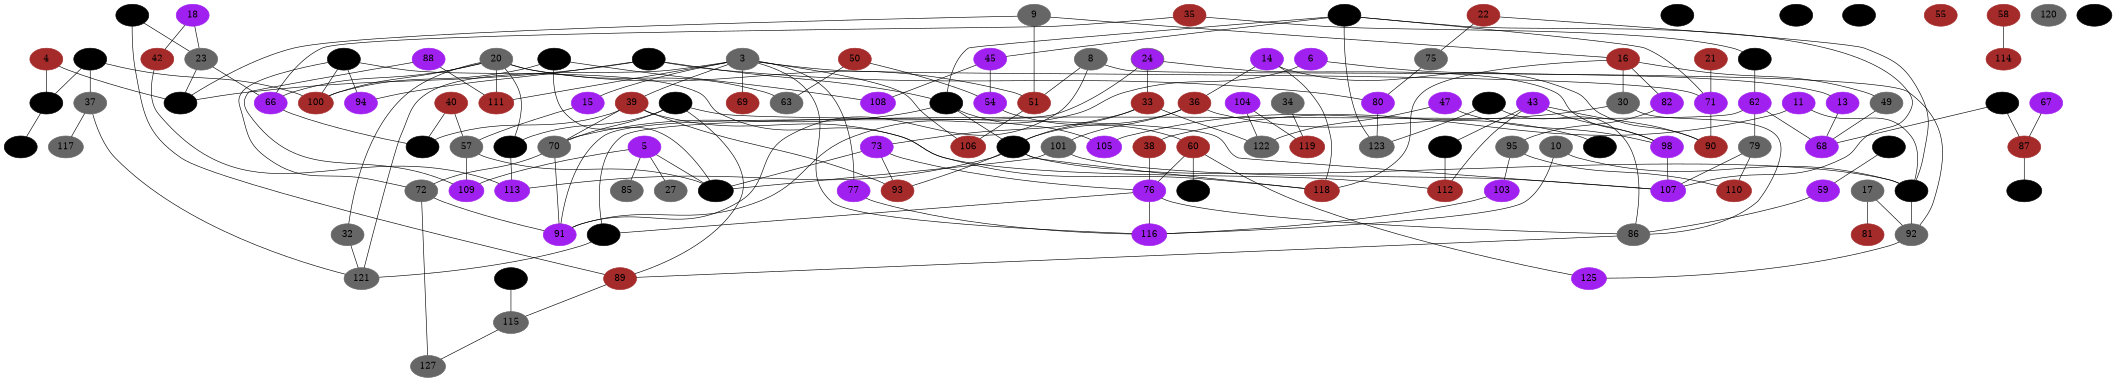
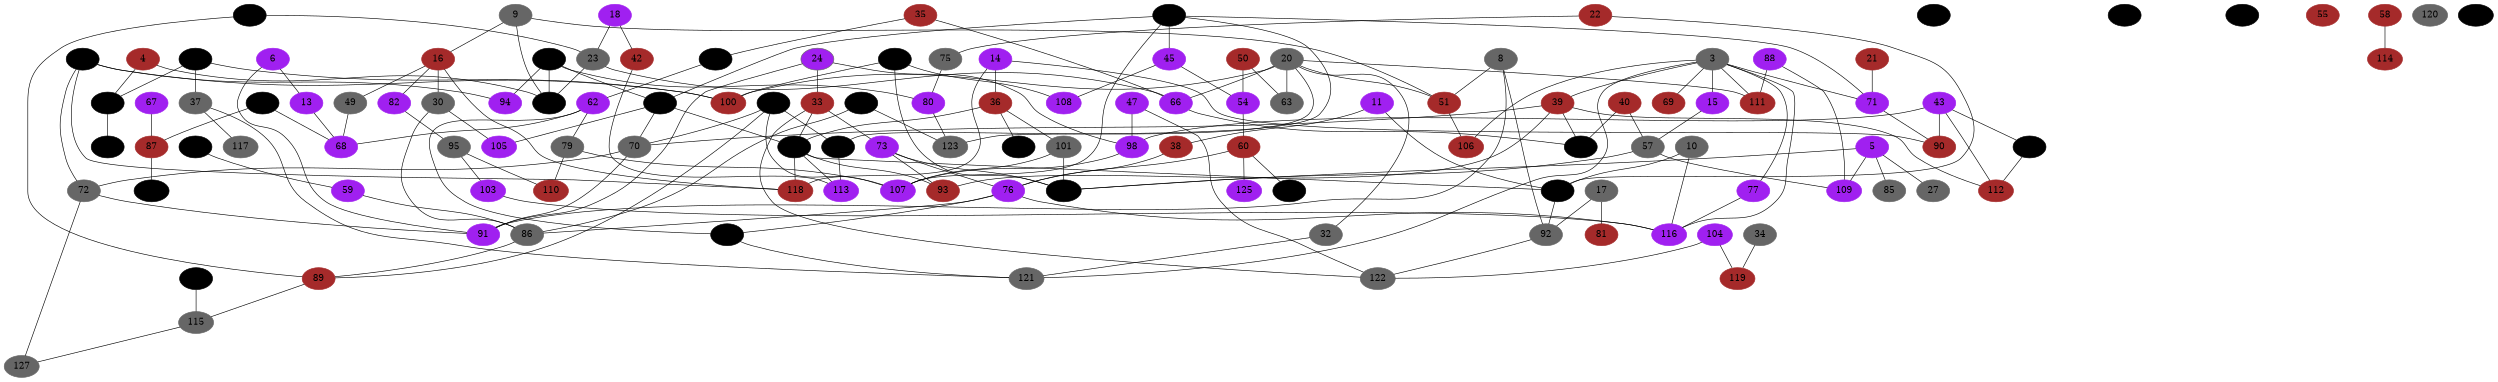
  graph {
    node [color=purple style=filled]
    1 [color=black]
    29 [color=black]
    37 [color=gray40]
    100 [color=brown]
    56 [color=black]
    121 [color=gray40]
    117 [color=gray40]
    2 [color=black]
    31 [color=black]
    61 [color=black]
    80
    94
    70 [color=gray40]
    105
    41 [color=black]
    123 [color=gray40]
    3 [color=gray40]
    15
    39 [color=brown]
    69 [color=brown]
    71
    77
    106 [color=brown]
    111 [color=brown]
    116
    57 [color=gray40]
    93 [color=brown]
    99 [color=black]
    112 [color=brown]
    90 [color=brown]
    4 [color=brown]
    27 [color=gray40]
    5
    85 [color=gray40]
    102 [color=black]
    109
    6
    13
    91
    68
    7 [color=black]
    89 [color=brown]
    96 [color=black]
    107
    72 [color=gray40]
    115 [color=gray40]
    113
    8 [color=gray40]
    51 [color=brown]
    92 [color=gray40]
    122 [color=gray40]
    9 [color=gray40]
    16 [color=brown]
    118 [color=brown]
    30 [color=gray40]
    49 [color=gray40]
    82
    10 [color=gray40]
    84 [color=black]
    11
    38 [color=brown]
    76
    12 [color=black]
    23 [color=gray40]
    66
    24 [color=gray40 fillcolor=purple]
    33 [color=brown]
    98
    36 [color=brown]
    14
    74 [color=black]
    101 [color=gray40]
    86 [color=gray40]
    95 [color=gray40]
    17 [color=gray40]
    81 [color=brown]
    18
    42 [color=brown]
    19 [color=black]
    20 [color=gray40]
    32 [color=gray40]
    63 [color=gray40]
    21 [color=brown]
    22 [color=brown]
    75 [color=gray40]
    73
    25 [color=black]
    59
    26 [color=black]
    127 [color=gray40]
    28 [color=black]
    45
    54
    108
    34 [color=gray40]
    119 [color=brown]
    35 [color=brown]
    52 [color=black]
    62
    78 [color=black]
    40 [color=brown]
    43
    83 [color=black]
    44 [color=black]
    60 [color=brown]
    46 [color=black]
    47
    48 [color=black]
    50 [color=brown]
    79 [color=gray40]
    53 [color=black]
    64 [color=black]
    125
    55 [color=brown]
    58 [color=brown]
    114 [color=brown]
    110 [color=brown]
    65 [color=black]
    87 [color=brown]
    126 [color=black]
    67
    103
    88
    97 [color=black]
    104
    120 [color=gray40]
    124 [color=black]
    1 -- 29
    1 -- 37
    1 -- 100
    29 -- 56
    37 -- 121
    37 -- 117
    2 -- 31
    2 -- 61
    2 -- 80
    2 -- 94
    31 -- 70
    31 -- 105
    31 -- 41
    80 -- 123
    70 -- 91
    70 -- 72
    41 -- 93
    41 -- 113
    41 -- 118
    41 -- 84
    3 -- 121
    3 -- 15
    3 -- 39
    3 -- 69
    3 -- 71
    3 -- 77
    3 -- 106
    3 -- 111
    3 -- 116
    15 -- 57
    39 -- 70
    39 -- 93
    39 -- 99
    39 -- 112
    71 -- 90
    77 -- 116
    57 -- 102
    57 -- 109
    4 -- 29
    4 -- 61
    5 -- 27
    5 -- 85
    5 -- 102
    5 -- 109
    6 -- 13
    6 -- 91
    13 -- 68
    7 -- 70
    7 -- 89
    7 -- 96
    7 -- 107
    89 -- 115
    96 -- 113
    72 -- 91
    72 -- 127
    115 -- 127
    8 -- 91
    8 -- 51
    8 -- 92
    51 -- 106
-   92 -- 125
+   92 -- 122
    9 -- 61
    9 -- 51
    9 -- 16
    16 -- 118
    16 -- 30
    16 -- 49
    16 -- 82
    30 -- 105
    30 -- 86
    49 -- 68
    82 -- 95
    10 -- 116
    10 -- 84
    84 -- 92
    11 -- 84
    11 -- 38
    38 -- 76
    76 -- 116
    76 -- 86
    76 -- 78
    12 -- 89
    12 -- 23
    23 -- 61
    23 -- 66
    66 -- 99
    24 -- 91
    24 -- 33
    24 -- 98
    33 -- 41
    33 -- 122
    33 -- 73
    98 -- 107
    36 -- 41
    36 -- 74
    36 -- 101
    14 -- 90
    14 -- 118
    14 -- 36
    101 -- 102
    101 -- 107
    86 -- 89
    95 -- 110
    95 -- 103
    17 -- 92
    17 -- 81
    18 -- 23
    18 -- 42
    42 -- 113
    20 -- 100
    20 -- 111
    20 -- 96
    20 -- 51
    20 -- 66
    20 -- 32
    20 -- 63
    32 -- 121
    21 -- 71
    22 -- 84
    22 -- 75
    75 -- 80
    73 -- 93
    73 -- 102
    73 -- 76
    25 -- 59
    59 -- 86
    26 -- 100
    26 -- 94
    26 -- 72
    26 -- 118
    28 -- 31
    28 -- 123
    28 -- 71
    28 -- 107
    28 -- 45
    45 -- 54
    45 -- 108
    54 -- 60
    34 -- 119
    35 -- 66
    35 -- 52
    52 -- 62
    62 -- 68
    62 -- 78
    62 -- 79
    78 -- 121
    40 -- 57
    40 -- 99
    43 -- 112
    43 -- 90
    43 -- 98
    43 -- 83
    83 -- 112
    44 -- 123
    44 -- 86
    60 -- 76
    60 -- 64
    60 -- 125
    47 -- 122
    47 -- 98
    48 -- 100
    48 -- 102
    48 -- 108
    50 -- 63
    50 -- 54
    79 -- 107
    79 -- 110
    58 -- 114
    65 -- 68
    65 -- 87
    87 -- 126
    67 -- 87
    103 -- 116
    88 -- 111
    88 -- 109
    97 -- 115
    104 -- 122
    104 -- 119
  }
